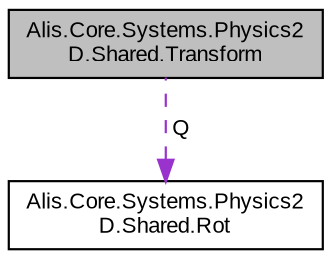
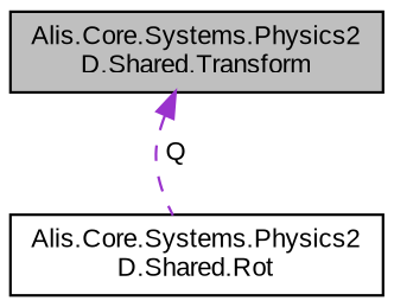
  digraph {
    fontname="Liberation Sans"
    node [color=black fontname="Liberation Sans" fontsize=10 shape=record style=filled]
    n1 [fillcolor=grey75 fontcolor=black height=0.2 label="Alis.Core.Systems.Physics2\lD.Shared.Transform" width=0.4]
    n2 [fillcolor=white height=0.2 label="Alis.Core.Systems.Physics2\lD.Shared.Rot" width=0.4]
-   n2 -> n1 [color=darkorchid3 dir=back fontname="Liberation Sans" fontsize=10 label=" Q" labelfontname=Helvetica labelfontsize=10 style=dashed]
+   n1 -> n2 [color=darkorchid3 dir=back fontname="Liberation Sans" fontsize=10 label=" Q" labelfontname=Helvetica labelfontsize=10 style=dashed]
  }
